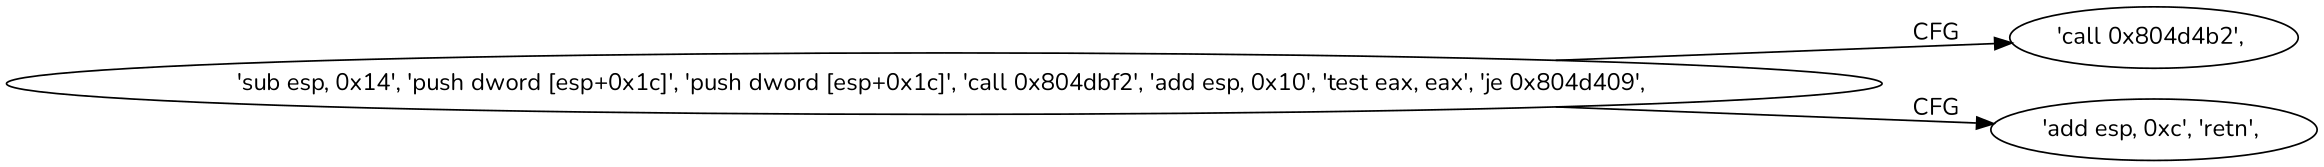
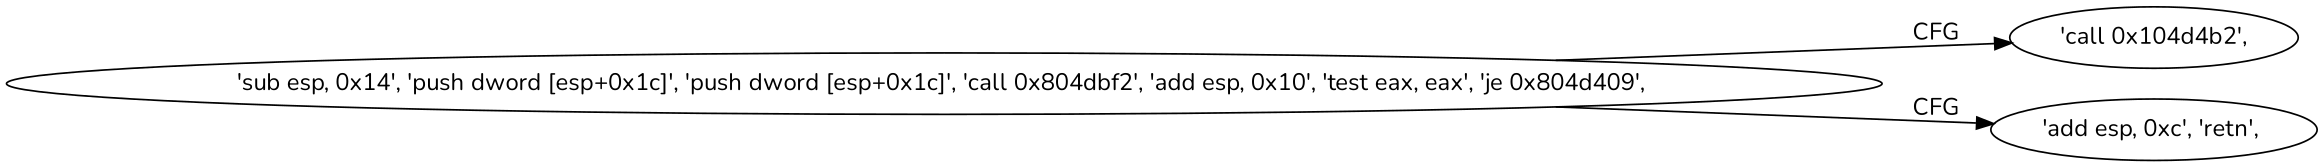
  digraph {
    rankdir=LR
    fontname=Nunito
    node [fontname=Nunito]
    edge [fontname=Nunito]
    n1 [label="'sub esp, 0x14', 'push dword [esp+0x1c]', 'push dword [esp+0x1c]', 'call 0x804dbf2', 'add esp, 0x10', 'test eax, eax', 'je 0x804d409', "]
-   n2 [label="'call 0x804d4b2', "]
+   n2 [label="'call 0x104d4b2',"]
    n3 [label="'add esp, 0xc', 'retn', "]
    n1 -> n2 [label=CFG]
    n1 -> n3 [label=CFG]
  }
